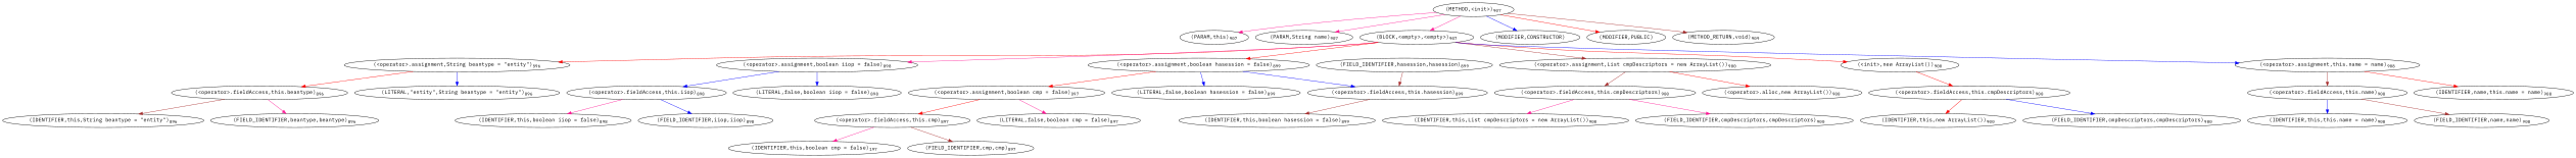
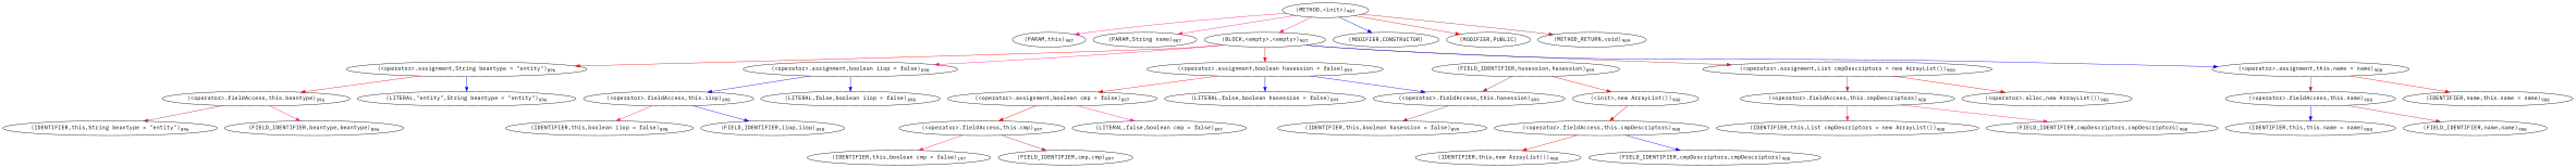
  digraph {
    fontname="IBM Plex Mono"
    node [fontname="IBM Plex Mono"]
    edge [color=red fontname="IBM Plex Mono"]
    n1 [label=<(METHOD,&lt;init&gt;)<SUB>907</SUB>>]
    n2 [label=<(PARAM,this)<SUB>907</SUB>>]
    n3 [label=<(PARAM,String name)<SUB>907</SUB>>]
    n4 [label=<(BLOCK,&lt;empty&gt;,&lt;empty&gt;)<SUB>907</SUB>>]
    n5 [label=<(MODIFIER,CONSTRUCTOR)>]
    n6 [label=<(MODIFIER,PUBLIC)>]
    n7 [label=<(METHOD_RETURN,void)<SUB>909</SUB>>]
    n8 [label=<(&lt;operator&gt;.assignment,String beantype = &quot;entity&quot;)<SUB>896</SUB>>]
    n9 [label=<(&lt;operator&gt;.assignment,boolean iiop = false)<SUB>898</SUB>>]
    n10 [label=<(&lt;operator&gt;.assignment,boolean hasession = false)<SUB>899</SUB>>]
    n11 [label=<(&lt;operator&gt;.assignment,List cmpDescriptors = new ArrayList())<SUB>900</SUB>>]
    n12 [label=<(&lt;init&gt;,new ArrayList())<SUB>900</SUB>>]
    n13 [label=<(&lt;operator&gt;.assignment,this.name = name)<SUB>908</SUB>>]
    n14 [label=<(&lt;operator&gt;.fieldAccess,this.beantype)<SUB>896</SUB>>]
    n15 [label=<(LITERAL,&quot;entity&quot;,String beantype = &quot;entity&quot;)<SUB>896</SUB>>]
    n16 [label=<(&lt;operator&gt;.assignment,boolean cmp = false)<SUB>897</SUB>>]
    n17 [label=<(&lt;operator&gt;.fieldAccess,this.cmp)<SUB>897</SUB>>]
    n18 [label=<(LITERAL,false,boolean cmp = false)<SUB>897</SUB>>]
    n19 [label=<(&lt;operator&gt;.fieldAccess,this.iiop)<SUB>898</SUB>>]
    n20 [label=<(LITERAL,false,boolean iiop = false)<SUB>898</SUB>>]
    n21 [label=<(&lt;operator&gt;.fieldAccess,this.hasession)<SUB>899</SUB>>]
    n22 [label=<(LITERAL,false,boolean hasession = false)<SUB>899</SUB>>]
    n23 [label=<(&lt;operator&gt;.fieldAccess,this.cmpDescriptors)<SUB>900</SUB>>]
    n24 [label=<(&lt;operator&gt;.alloc,new ArrayList())<SUB>900</SUB>>]
    n25 [label=<(&lt;operator&gt;.fieldAccess,this.cmpDescriptors)<SUB>900</SUB>>]
    n26 [label=<(&lt;operator&gt;.fieldAccess,this.name)<SUB>908</SUB>>]
    n27 [label=<(IDENTIFIER,name,this.name = name)<SUB>908</SUB>>]
    n28 [label=<(IDENTIFIER,this,String beantype = &quot;entity&quot;)<SUB>896</SUB>>]
    n29 [label=<(FIELD_IDENTIFIER,beantype,beantype)<SUB>896</SUB>>]
    n30 [label=<(IDENTIFIER,this,boolean cmp = false)<SUB>197</SUB>>]
    n31 [label=<(FIELD_IDENTIFIER,cmp,cmp)<SUB>897</SUB>>]
    n32 [label=<(IDENTIFIER,this,boolean iiop = false)<SUB>898</SUB>>]
    n33 [label=<(FIELD_IDENTIFIER,iiop,iiop)<SUB>898</SUB>>]
    n34 [label=<(IDENTIFIER,this,boolean hasession = false)<SUB>899</SUB>>]
    n35 [label=<(FIELD_IDENTIFIER,hasession,hasession)<SUB>899</SUB>>]
    n36 [label=<(IDENTIFIER,this,List cmpDescriptors = new ArrayList())<SUB>900</SUB>>]
    n37 [label=<(FIELD_IDENTIFIER,cmpDescriptors,cmpDescriptors)<SUB>900</SUB>>]
    n38 [label=<(IDENTIFIER,this,new ArrayList())<SUB>900</SUB>>]
    n39 [label=<(FIELD_IDENTIFIER,cmpDescriptors,cmpDescriptors)<SUB>900</SUB>>]
    n40 [label=<(IDENTIFIER,this,this.name = name)<SUB>908</SUB>>]
    n41 [label=<(FIELD_IDENTIFIER,name,name)<SUB>908</SUB>>]
    n1 -> n2 [color=deeppink]
    n1 -> n3 [color=deeppink]
    n1 -> n4 [color=deeppink]
    n1 -> n5 [color=blue]
    n1 -> n6
    n1 -> n7 [color=brown]
    n4 -> n8
    n4 -> n9 [color=deeppink]
    n4 -> n10
    n4 -> n11 [color=brown]
-   n4 -> n12
+   n35 -> n12
    n4 -> n13 [color=blue]
    n8 -> n14
    n8 -> n15 [color=blue]
    n9 -> n19 [color=blue]
    n9 -> n20 [color=blue]
    n10 -> n16
    n10 -> n21 [color=blue]
    n10 -> n22 [color=blue]
    n11 -> n23 [color=brown]
    n11 -> n24
    n12 -> n25
    n13 -> n26 [color=brown]
    n13 -> n27
    n14 -> n28 [color=brown]
    n14 -> n29 [color=deeppink]
    n16 -> n17
    n16 -> n18 [color=deeppink]
    n17 -> n30 [color=deeppink]
    n17 -> n31 [color=brown]
    n19 -> n32 [color=deeppink]
    n19 -> n33 [color=blue]
    n21 -> n34 [color=brown]
    n23 -> n36 [color=deeppink]
    n23 -> n37 [color=deeppink]
    n25 -> n38
    n25 -> n39 [color=blue]
    n26 -> n40 [color=blue]
    n26 -> n41 [color=brown]
    n35 -> n21 [color=brown]
  }
